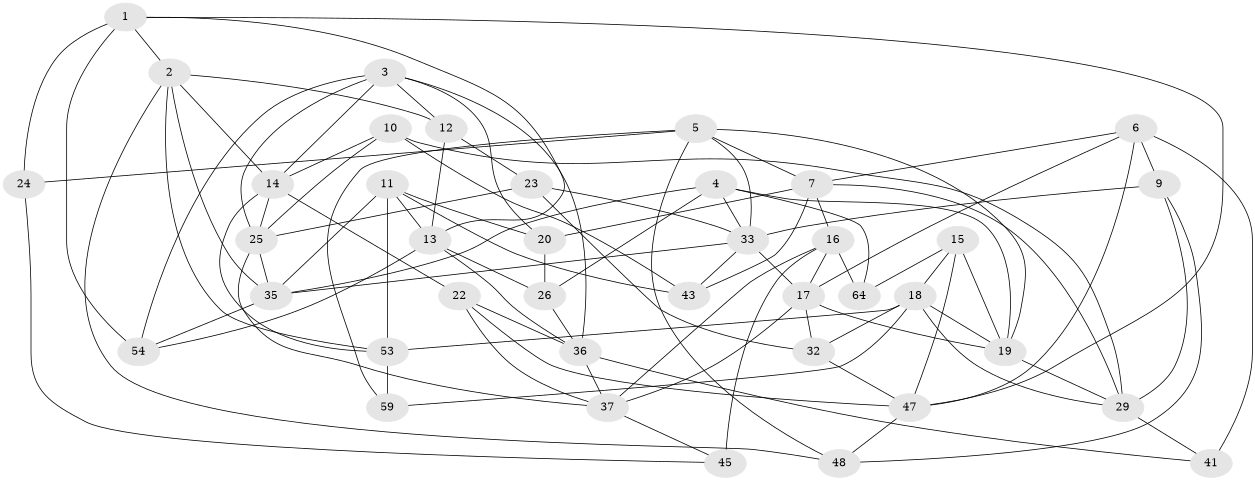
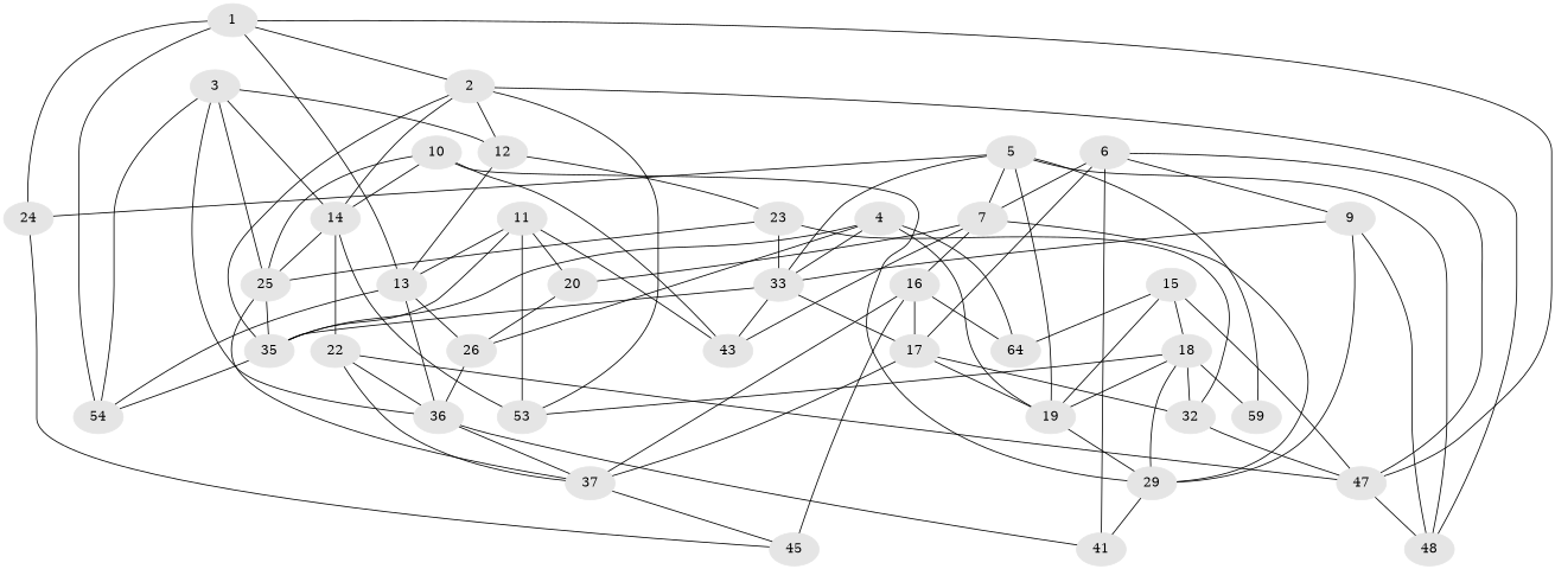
  graph {
    node [color=gray90 style=filled]
    1 [super="+52"]
    2 [super="+21"]
    13 [super="+28"]
    24
    47 [super="+49"]
    54
    12
    14 [super="+34"]
    35 [super="+57"]
    48
    53 [super="+62"]
    36 [super="+46"]
    26
    45
    23
    25 [super="+50"]
    22
    59
    3 [super="+38"]
    20
    37 [super="+60"]
    41
    4 [super="+8"]
    19 [super="+55"]
    33 [super="+63"]
    n26 [label=64]
    29 [super="+42"]
    17 [super="+61"]
    43 [super="+51"]
    5 [super="+56"]
    7 [super="+30"]
    16 [super="+39"]
    6 [super="+31"]
    9
    32
    10 [super="+40"]
    11 [super="+27"]
    18 [super="+58"]
    15
    1 -- 2
    1 -- 13
    1 -- 24 [weight=2]
    1 -- 47
    1 -- 54
    2 -- 12
    2 -- 14
    2 -- 35
    2 -- 48
    2 -- 53
    13 -- 54
    13 -- 36
    13 -- 26
    24 -- 45
    47 -- 48
    12 -- 13
    12 -- 23
    14 -- 53
    14 -- 25
    14 -- 22
    35 -- 54
-   53 -- 59
    36 -- 37
    36 -- 41
    26 -- 36
    23 -- 25
    23 -- 33
    23 -- 32
    25 -- 35
    25 -- 37
    22 -- 47
    22 -- 36
    22 -- 37
    3 -- 54
    3 -- 12
    3 -- 14
    3 -- 36
    3 -- 25
-   3 -- 20
    20 -- 26
    37 -- 45
    4 -- 35
    4 -- 26
    4 -- 19
    4 -- 33
    4 -- n26 [weight=2]
    19 -- 29
    33 -- 35
    33 -- 17
    33 -- 43
    29 -- 41
    17 -- 37
    17 -- 19
    17 -- 32
    5 -- 24
    5 -- 48
    5 -- 59
    5 -- 19
    5 -- 33
    5 -- 7
    7 -- 20
    7 -- 29
    7 -- 43
    7 -- 16
    16 -- 45 [weight=2]
    16 -- 37
    16 -- n26
    16 -- 17
    6 -- 47
    6 -- 41 [weight=2]
    6 -- 17
    6 -- 7
    6 -- 9
    9 -- 48
    9 -- 33
    9 -- 29
    32 -- 47
    10 -- 14
    10 -- 25
    10 -- 29
    10 -- 43 [weight=2]
    11 -- 13
    11 -- 35
    11 -- 53 [weight=2]
    11 -- 20
    11 -- 43
    18 -- 53
    18 -- 59
    18 -- 19
    18 -- 29
    18 -- 32
    15 -- 47
    15 -- 19
    15 -- n26
    15 -- 18
  }
